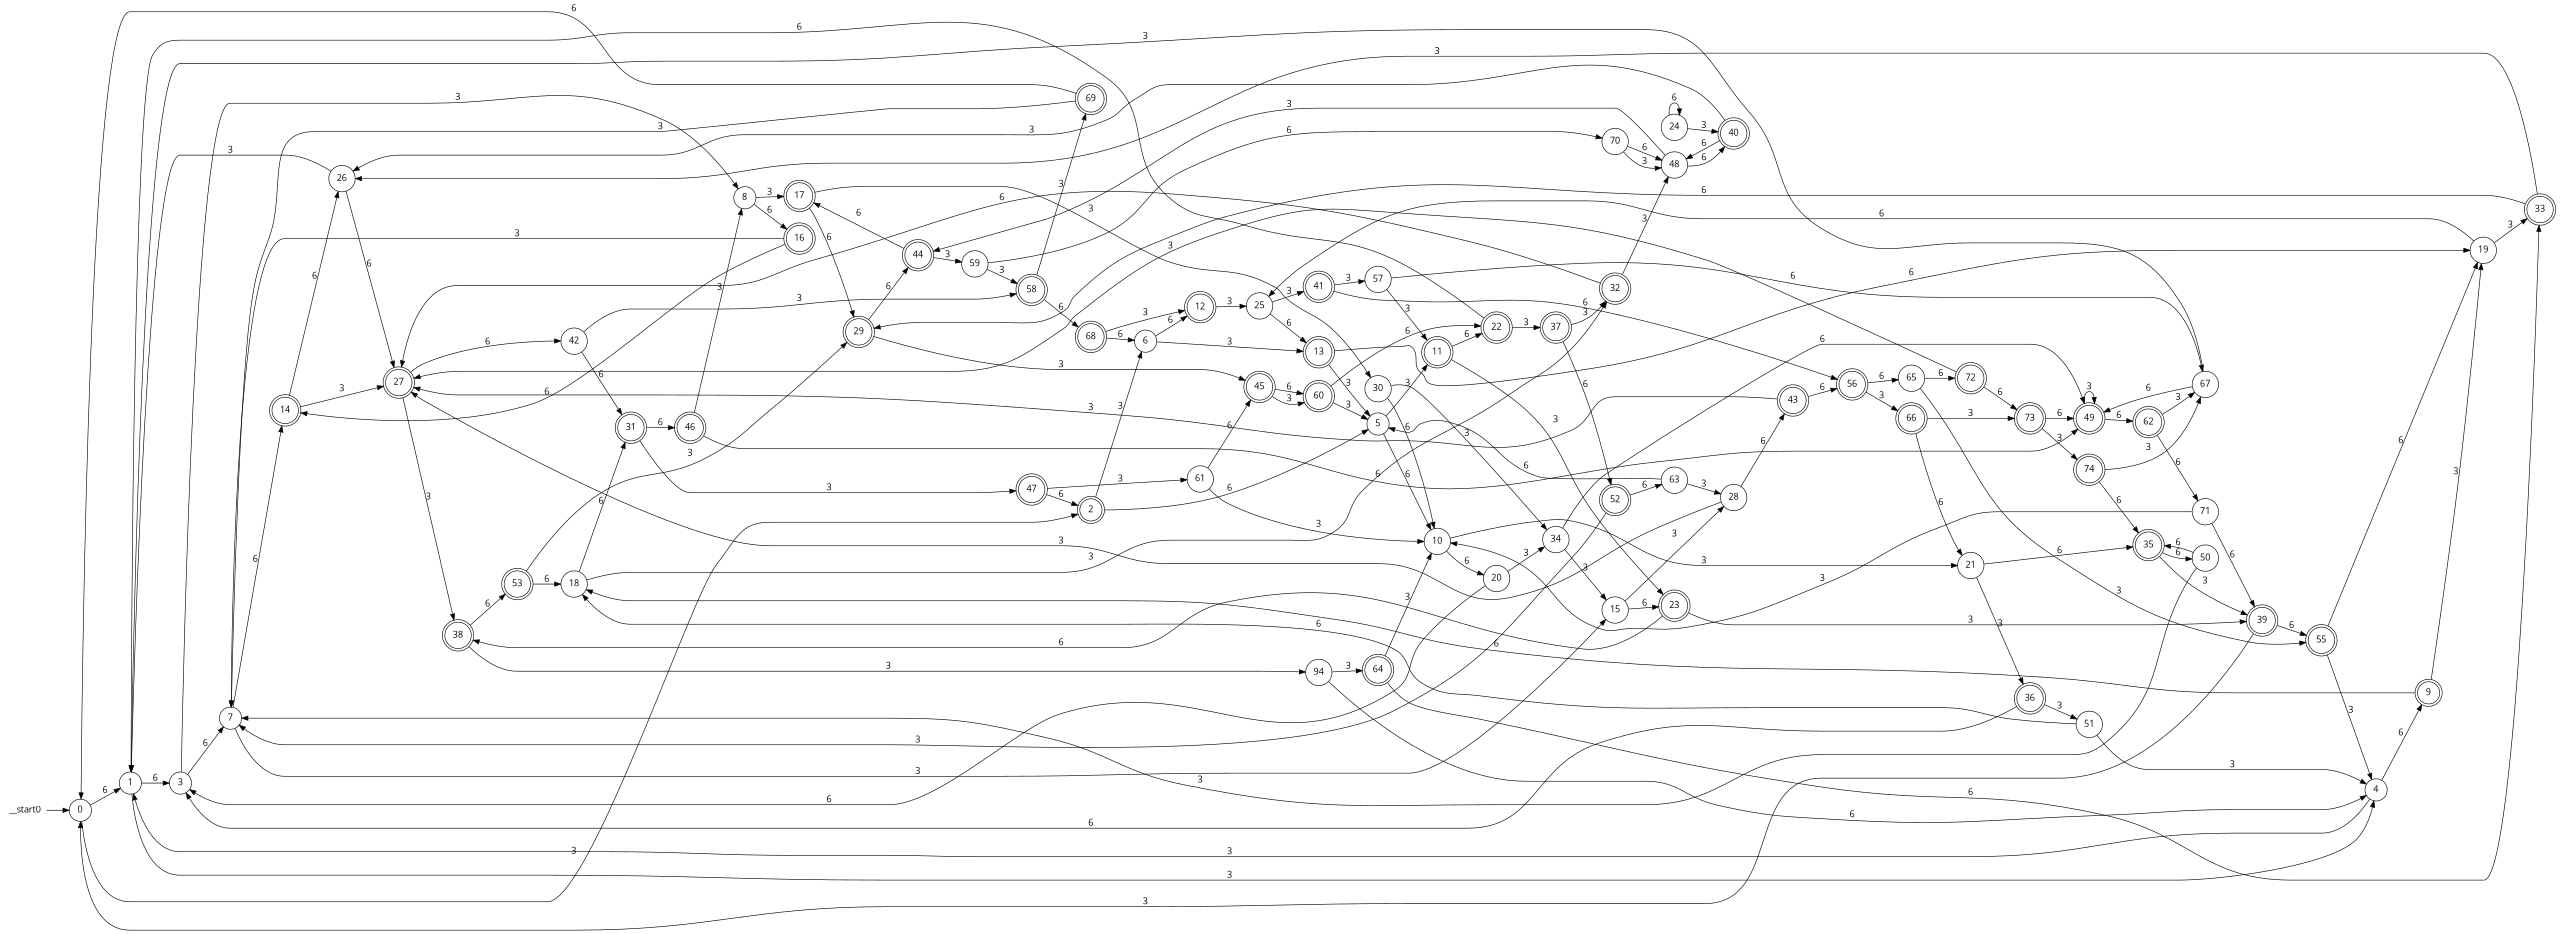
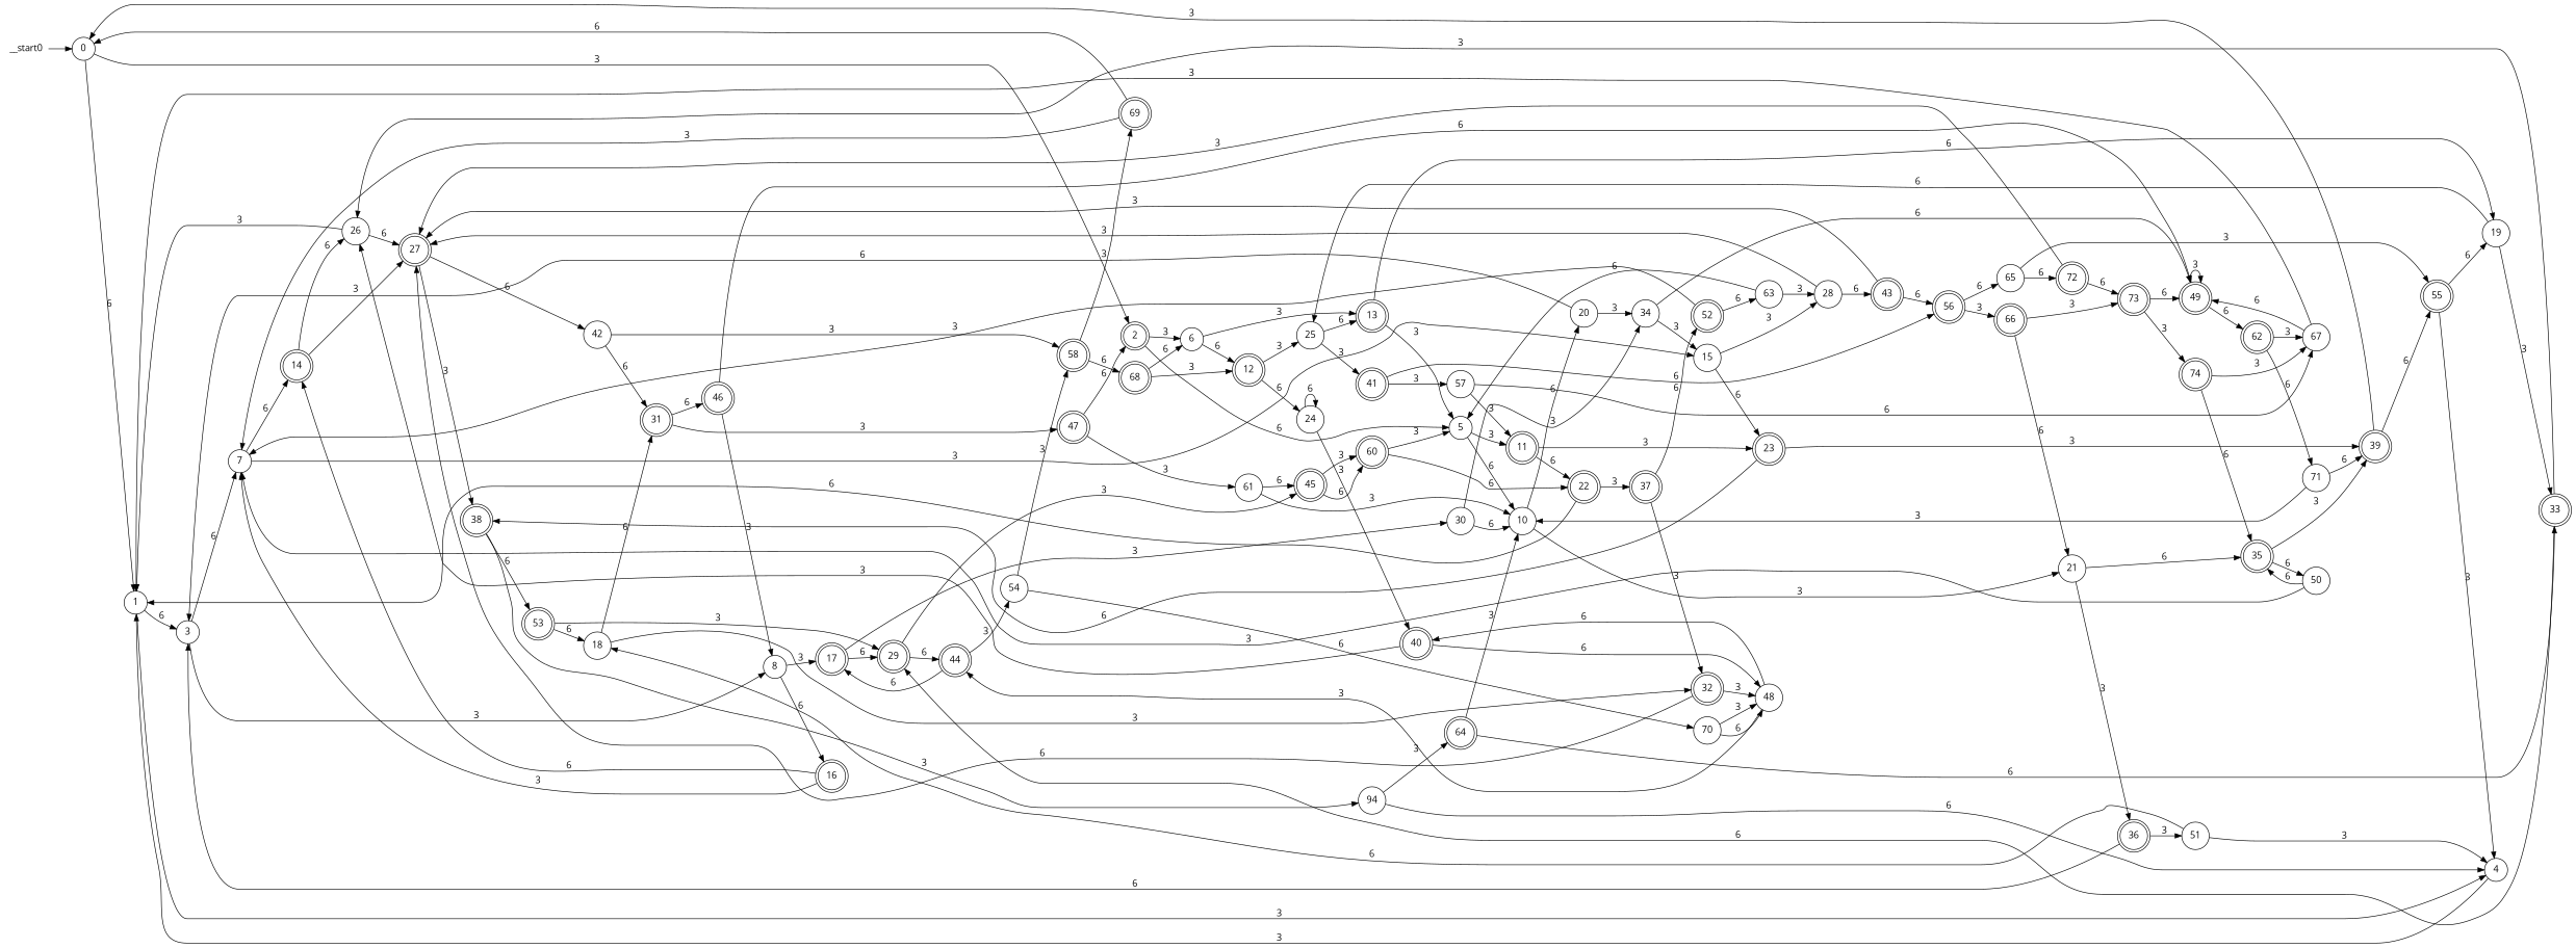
  digraph {
    fontname="Open Sans"
    rankdir=LR
    node [fontname="Open Sans" shape=doublecircle]
    edge [fontname="Open Sans"]
    n1 [label=0 shape=circle]
    n2 [label=1 shape=circle]
    n3 [label=2]
    n4 [label=3 shape=circle]
    n5 [label=4 shape=circle]
    n6 [label=5 shape=circle]
    n7 [label=6 shape=circle]
    n8 [label=7 shape=circle]
    n9 [label=8 shape=circle]
-   n10 [label=9]
    n11 [label=10 shape=circle]
    n12 [label=11]
    n13 [label=12]
    n14 [label=13]
    n15 [label=14]
    n16 [label=15 shape=circle]
    n17 [label=16]
    n18 [label=17]
    n19 [label=18 shape=circle]
    n20 [label=19 shape=circle]
    n21 [label=20 shape=circle]
    n22 [label=21 shape=circle]
    n23 [label=22]
    n24 [label=23]
    n25 [label=24 shape=circle]
    n26 [label=25 shape=circle]
    n27 [label=26 shape=circle]
    n28 [label=27]
    n29 [label=28 shape=circle]
    n30 [label=29]
    n31 [label=30 shape=circle]
    n32 [label=31]
    n33 [label=32]
    n34 [label=33]
    n35 [label=34 shape=circle]
    n36 [label=35]
    n37 [label=36]
    n38 [label=37]
    n39 [label=38]
    n40 [label=39]
    n41 [label=40]
    n42 [label=41]
    n43 [label=42 shape=circle]
    n44 [label=43]
    n45 [label=44]
    n46 [label=45]
    n47 [label=46]
    n48 [label=47]
    n49 [label=48 shape=circle]
    n50 [label=49]
    n51 [label=50 shape=circle]
    n52 [label=51 shape=circle]
    n53 [label=52]
    n54 [label=53]
    n55 [label=94 shape=circle]
    n56 [label=55]
    n57 [label=56]
    n58 [label=57 shape=circle]
    n59 [label=58]
-   n60 [label=59 shape=circle]
+   n60 [label=54 shape=circle]
    n61 [label=60]
    n62 [label=61 shape=circle]
    n63 [label=62]
    n64 [label=63 shape=circle]
    n65 [label=64]
    n66 [label=65 shape=circle]
    n67 [label=66]
    n68 [label=67 shape=circle]
    n69 [label=68]
    n70 [label=69]
    n71 [label=70 shape=circle]
    n72 [label=71 shape=circle]
    n73 [label=72]
    n74 [label=73]
    n75 [label=74]
    __start0 [height=0 shape=none width=0]
    n1 -> n2 [label=6]
    n1 -> n3 [label=3]
    n2 -> n4 [label=6]
    n2 -> n5 [label=3]
    n3 -> n6 [label=6]
    n3 -> n7 [label=3]
    n4 -> n8 [label=6]
    n4 -> n9 [label=3]
    n5 -> n2 [label=3]
-   n5 -> n10 [label=6]
    n6 -> n11 [label=6]
    n6 -> n12 [label=3]
    n7 -> n13 [label=6]
    n7 -> n14 [label=3]
    n8 -> n15 [label=6]
    n8 -> n16 [label=3]
    n9 -> n17 [label=6]
    n9 -> n18 [label=3]
-   n10 -> n19 [label=6]
-   n10 -> n20 [label=3]
    n11 -> n21 [label=6]
    n11 -> n22 [label=3]
    n12 -> n23 [label=6]
    n12 -> n24 [label=3]
+   n13 -> n25 [label=6]
    n13 -> n26 [label=3]
    n14 -> n6 [label=3]
    n14 -> n20 [label=6]
    n15 -> n27 [label=6]
    n15 -> n28 [label=3]
    n16 -> n24 [label=6]
    n16 -> n29 [label=3]
    n17 -> n8 [label=3]
    n17 -> n15 [label=6]
    n18 -> n30 [label=6]
    n18 -> n31 [label=3]
    n19 -> n32 [label=6]
    n19 -> n33 [label=3]
    n20 -> n26 [label=6]
    n20 -> n34 [label=3]
    n21 -> n4 [label=6]
    n21 -> n35 [label=3]
    n22 -> n36 [label=6]
    n22 -> n37 [label=3]
    n23 -> n2 [label=6]
    n23 -> n38 [label=3]
    n24 -> n39 [label=6]
    n24 -> n40 [label=3]
    n25 -> n25 [label=6]
    n25 -> n41 [label=3]
    n26 -> n14 [label=6]
    n26 -> n42 [label=3]
    n27 -> n2 [label=3]
    n27 -> n28 [label=6]
    n28 -> n39 [label=3]
    n28 -> n43 [label=6]
    n29 -> n28 [label=3]
    n29 -> n44 [label=6]
    n30 -> n45 [label=6]
    n30 -> n46 [label=3]
    n31 -> n11 [label=6]
    n31 -> n35 [label=3]
    n32 -> n47 [label=6]
    n32 -> n48 [label=3]
    n33 -> n28 [label=6]
    n33 -> n49 [label=3]
    n34 -> n27 [label=3]
    n34 -> n30 [label=6]
    n35 -> n16 [label=3]
    n35 -> n50 [label=6]
    n36 -> n40 [label=3]
    n36 -> n51 [label=6]
    n37 -> n4 [label=6]
    n37 -> n52 [label=3]
    n38 -> n33 [label=3]
    n38 -> n53 [label=6]
    n39 -> n54 [label=6]
    n39 -> n55 [label=3]
    n40 -> n1 [label=3]
    n40 -> n56 [label=6]
    n41 -> n27 [label=3]
    n41 -> n49 [label=6]
    n42 -> n57 [label=6]
    n42 -> n58 [label=3]
    n43 -> n32 [label=6]
    n43 -> n59 [label=3]
    n44 -> n28 [label=3]
    n44 -> n57 [label=6]
    n45 -> n18 [label=6]
    n45 -> n60 [label=3]
    n46 -> n61 [label=6]
    n46 -> n61 [label=3]
    n47 -> n9 [label=3]
    n47 -> n50 [label=6]
    n48 -> n3 [label=6]
    n48 -> n62 [label=3]
    n49 -> n41 [label=6]
    n49 -> n45 [label=3]
    n50 -> n50 [label=3]
    n50 -> n63 [label=6]
    n51 -> n8 [label=3]
    n51 -> n36 [label=6]
    n52 -> n5 [label=3]
    n52 -> n19 [label=6]
    n53 -> n8 [label=3]
    n53 -> n64 [label=6]
    n54 -> n19 [label=6]
    n54 -> n30 [label=3]
    n55 -> n5 [label=6]
    n55 -> n65 [label=3]
    n56 -> n5 [label=3]
    n56 -> n20 [label=6]
    n57 -> n66 [label=6]
    n57 -> n67 [label=3]
    n58 -> n12 [label=3]
    n58 -> n68 [label=6]
    n59 -> n69 [label=6]
    n59 -> n70 [label=3]
    n60 -> n59 [label=3]
    n60 -> n71 [label=6]
    n61 -> n6 [label=3]
    n61 -> n23 [label=6]
    n62 -> n11 [label=3]
    n62 -> n46 [label=6]
    n63 -> n68 [label=3]
    n63 -> n72 [label=6]
    n64 -> n6 [label=6]
    n64 -> n29 [label=3]
    n65 -> n11 [label=3]
    n65 -> n34 [label=6]
    n66 -> n56 [label=3]
    n66 -> n73 [label=6]
    n67 -> n22 [label=6]
    n67 -> n74 [label=3]
    n68 -> n2 [label=3]
    n68 -> n50 [label=6]
    n69 -> n7 [label=6]
    n69 -> n13 [label=3]
    n70 -> n1 [label=6]
    n70 -> n8 [label=3]
    n71 -> n49 [label=6]
    n71 -> n49 [label=3]
    n72 -> n11 [label=3]
    n72 -> n40 [label=6]
    n73 -> n28 [label=3]
    n73 -> n74 [label=6]
    n74 -> n50 [label=6]
    n74 -> n75 [label=3]
    n75 -> n36 [label=6]
    n75 -> n68 [label=3]
    __start0 -> n1
  }
